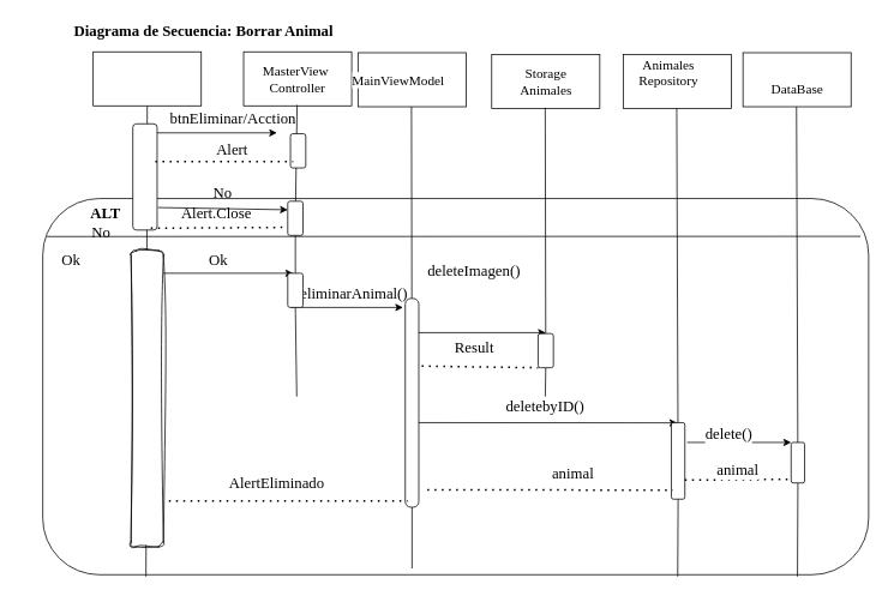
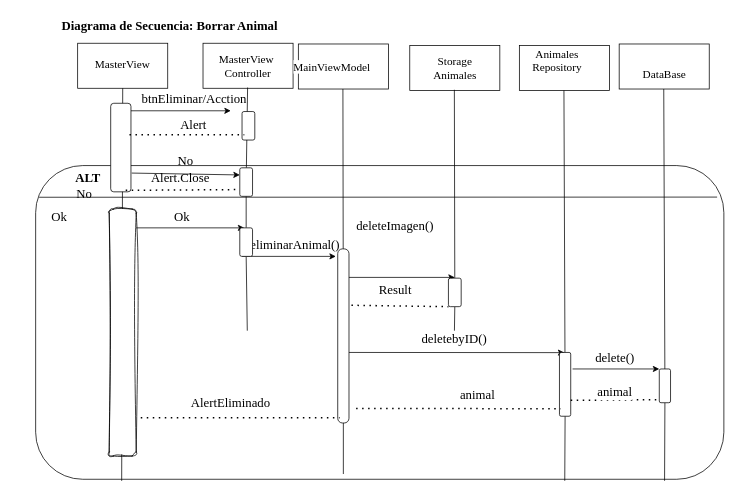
  <mxCell id="0" />
  <mxCell id="1" parent="0" />
  <mxCell id="2" value="" style="rounded=1;whiteSpace=wrap;html=1;hachureGap=4;fontFamily=Architects Daughter;fontSource=https%3A%2F%2Ffonts.googleapis.com%2Fcss%3Ffamily%3DArchitects%2BDaughter;fontSize=17;shadow=0;labelBackgroundColor=default;" vertex="1" parent="1"><mxGeometry x="47" y="220" width="917" height="418" as="geometry" /></mxCell>
  <mxCell id="3" value="" style="rounded=0;whiteSpace=wrap;html=1;hachureGap=4;fontFamily=Architects Daughter;fontSource=https%3A%2F%2Ffonts.googleapis.com%2Fcss%3Ffamily%3DArchitects%2BDaughter;fontSize=15;shadow=0;labelBackgroundColor=default;" vertex="1" parent="1"><mxGeometry x="103" y="57" width="120" height="60" as="geometry" /></mxCell>
  <mxCell id="4" value="" style="rounded=0;whiteSpace=wrap;html=1;hachureGap=4;fontFamily=Architects Daughter;fontSource=https%3A%2F%2Ffonts.googleapis.com%2Fcss%3Ffamily%3DArchitects%2BDaughter;fontSize=15;shadow=0;labelBackgroundColor=default;" vertex="1" parent="1"><mxGeometry x="270" y="57" width="120" height="60" as="geometry" /></mxCell>
  <mxCell id="5" value="" style="rounded=0;whiteSpace=wrap;html=1;hachureGap=4;fontFamily=Architects Daughter;fontSource=https%3A%2F%2Ffonts.googleapis.com%2Fcss%3Ffamily%3DArchitects%2BDaughter;fontSize=15;shadow=0;labelBackgroundColor=default;" vertex="1" parent="1"><mxGeometry x="397" y="58" width="120" height="60" as="geometry" /></mxCell>
+ <mxCell id="6" value="MasterView" style="text;html=1;strokeColor=none;fillColor=none;align=center;verticalAlign=middle;whiteSpace=wrap;rounded=0;fontSize=15;fontFamily=Architects Daughter;shadow=0;labelBackgroundColor=default;" vertex="1" parent="1"><mxGeometry x="133" y="69" width="60" height="30" as="geometry" /></mxCell>
  <mxCell id="7" value="MasterView&amp;nbsp;&lt;br&gt;Controller" style="text;html=1;strokeColor=none;fillColor=none;align=center;verticalAlign=middle;whiteSpace=wrap;rounded=0;fontSize=15;fontFamily=Architects Daughter;shadow=0;labelBackgroundColor=default;" vertex="1" parent="1"><mxGeometry x="300" y="72" width="60" height="30" as="geometry" /></mxCell>
  <mxCell id="8" value="MainViewModel" style="text;html=1;strokeColor=none;fillColor=none;align=center;verticalAlign=middle;whiteSpace=wrap;rounded=0;fontSize=15;fontFamily=Architects Daughter;shadow=0;labelBackgroundColor=default;" vertex="1" parent="1"><mxGeometry x="412" y="73" width="60" height="30" as="geometry" /></mxCell>
  <mxCell id="9" value="" style="endArrow=none;html=1;rounded=0;hachureGap=4;fontFamily=Architects Daughter;fontSource=https%3A%2F%2Ffonts.googleapis.com%2Fcss%3Ffamily%3DArchitects%2BDaughter;fontSize=15;entryX=0.5;entryY=1;entryDx=0;entryDy=0;shadow=0;labelBackgroundColor=default;exitX=0.125;exitY=1.005;exitDx=0;exitDy=0;exitPerimeter=0;" edge="1" parent="1" source="2" target="3"><mxGeometry width="50" height="50" relative="1" as="geometry"><mxPoint x="163" y="449" as="sourcePoint" /><mxPoint x="182" y="204" as="targetPoint" /></mxGeometry></mxCell>
  <mxCell id="10" value="&lt;b&gt;&lt;font style=&quot;font-size: 17px;&quot;&gt;Diagrama de Secuencia: Borrar Animal&amp;nbsp;&lt;/font&gt;&lt;/b&gt;" style="text;html=1;strokeColor=none;fillColor=none;align=center;verticalAlign=middle;whiteSpace=wrap;rounded=0;fontSize=15;fontFamily=Architects Daughter;shadow=0;labelBackgroundColor=default;" vertex="1" parent="1"><mxGeometry x="47" y="20" width="362" height="30" as="geometry" /></mxCell>
  <mxCell id="11" value="" style="endArrow=classic;html=1;rounded=0;hachureGap=4;fontFamily=Architects Daughter;fontSource=https%3A%2F%2Ffonts.googleapis.com%2Fcss%3Ffamily%3DArchitects%2BDaughter;fontSize=17;shadow=0;labelBackgroundColor=default;" edge="1" parent="1"><mxGeometry width="50" height="50" relative="1" as="geometry"><mxPoint x="164" y="147" as="sourcePoint" /><mxPoint x="307" y="147" as="targetPoint" /></mxGeometry></mxCell>
  <mxCell id="12" value="btnEliminar/Acction" style="text;html=1;strokeColor=none;fillColor=none;align=center;verticalAlign=middle;whiteSpace=wrap;rounded=0;fontSize=17;fontFamily=Architects Daughter;shadow=0;labelBackgroundColor=default;" vertex="1" parent="1"><mxGeometry x="217" y="117" width="83" height="30" as="geometry" /></mxCell>
  <mxCell id="13" value="" style="endArrow=classic;html=1;rounded=0;hachureGap=4;fontFamily=Architects Daughter;fontSource=https%3A%2F%2Ffonts.googleapis.com%2Fcss%3Ffamily%3DArchitects%2BDaughter;fontSize=17;shadow=0;labelBackgroundColor=default;" edge="1" parent="1"><mxGeometry width="50" height="50" relative="1" as="geometry"><mxPoint x="322" y="341" as="sourcePoint" /><mxPoint x="447" y="341" as="targetPoint" /></mxGeometry></mxCell>
  <mxCell id="14" value="Alert" style="text;html=1;strokeColor=none;fillColor=none;align=center;verticalAlign=middle;whiteSpace=wrap;rounded=0;fontSize=17;fontFamily=Architects Daughter;shadow=0;labelBackgroundColor=default;" vertex="1" parent="1"><mxGeometry x="215" y="152" width="85" height="30" as="geometry" /></mxCell>
  <mxCell id="15" value="" style="rounded=1;whiteSpace=wrap;html=1;hachureGap=4;fontFamily=Architects Daughter;fontSource=https%3A%2F%2Ffonts.googleapis.com%2Fcss%3Ffamily%3DArchitects%2BDaughter;fontSize=17;shadow=0;labelBackgroundColor=default;" vertex="1" parent="1"><mxGeometry x="147" y="137" width="27" height="118" as="geometry" /></mxCell>
  <mxCell id="16" value="" style="endArrow=none;html=1;rounded=0;hachureGap=4;fontFamily=Architects Daughter;fontSource=https%3A%2F%2Ffonts.googleapis.com%2Fcss%3Ffamily%3DArchitects%2BDaughter;fontSize=15;entryX=0.5;entryY=1;entryDx=0;entryDy=0;shadow=0;labelBackgroundColor=default;startArrow=none;" edge="1" parent="1" source="52"><mxGeometry width="50" height="50" relative="1" as="geometry"><mxPoint x="329" y="440" as="sourcePoint" /><mxPoint x="329.41" y="116" as="targetPoint" /></mxGeometry></mxCell>
  <mxCell id="17" value="" style="rounded=1;whiteSpace=wrap;html=1;hachureGap=4;fontFamily=Architects Daughter;fontSource=https%3A%2F%2Ffonts.googleapis.com%2Fcss%3Ffamily%3DArchitects%2BDaughter;fontSize=17;shadow=0;labelBackgroundColor=default;" vertex="1" parent="1"><mxGeometry x="322" y="148" width="17" height="38" as="geometry" /></mxCell>
  <mxCell id="18" value="" style="endArrow=none;html=1;rounded=0;hachureGap=4;fontFamily=Architects Daughter;fontSource=https%3A%2F%2Ffonts.googleapis.com%2Fcss%3Ffamily%3DArchitects%2BDaughter;fontSize=15;entryX=0.5;entryY=1;entryDx=0;entryDy=0;shadow=0;labelBackgroundColor=default;startArrow=none;" edge="1" parent="1" source="62"><mxGeometry width="50" height="50" relative="1" as="geometry"><mxPoint x="456" y="439" as="sourcePoint" /><mxPoint x="456.41" y="118" as="targetPoint" /></mxGeometry></mxCell>
  <mxCell id="19" value="&lt;b&gt;ALT&lt;/b&gt;" style="text;html=1;strokeColor=none;fillColor=none;align=center;verticalAlign=middle;whiteSpace=wrap;rounded=0;fontSize=17;fontFamily=Architects Daughter;shadow=0;labelBackgroundColor=default;" vertex="1" parent="1"><mxGeometry x="87" y="223" width="60" height="30" as="geometry" /></mxCell>
  <mxCell id="20" value="" style="rounded=0;whiteSpace=wrap;html=1;hachureGap=4;fontFamily=Architects Daughter;fontSource=https%3A%2F%2Ffonts.googleapis.com%2Fcss%3Ffamily%3DArchitects%2BDaughter;fontSize=15;shadow=0;labelBackgroundColor=default;" vertex="1" parent="1"><mxGeometry x="545.5" y="60" width="120" height="60" as="geometry" /></mxCell>
  <mxCell id="21" value="" style="rounded=0;whiteSpace=wrap;html=1;hachureGap=4;fontFamily=Architects Daughter;fontSource=https%3A%2F%2Ffonts.googleapis.com%2Fcss%3Ffamily%3DArchitects%2BDaughter;fontSize=15;shadow=0;labelBackgroundColor=default;" vertex="1" parent="1"><mxGeometry x="691.5" y="60" width="120" height="60" as="geometry" /></mxCell>
  <mxCell id="22" value="Storage&lt;br&gt;Animales" style="text;html=1;strokeColor=none;fillColor=none;align=center;verticalAlign=middle;whiteSpace=wrap;rounded=0;fontSize=15;fontFamily=Architects Daughter;shadow=0;labelBackgroundColor=default;" vertex="1" parent="1"><mxGeometry x="575.5" y="75" width="60" height="30" as="geometry" /></mxCell>
  <mxCell id="23" value="Animales&lt;br&gt;Repository" style="text;html=1;strokeColor=none;fillColor=none;align=center;verticalAlign=middle;whiteSpace=wrap;rounded=0;fontSize=15;fontFamily=Architects Daughter;shadow=0;labelBackgroundColor=default;" vertex="1" parent="1"><mxGeometry x="711.5" y="65" width="60" height="30" as="geometry" /></mxCell>
  <mxCell id="24" value="" style="endArrow=classic;html=1;rounded=0;hachureGap=4;fontFamily=Architects Daughter;fontSource=https%3A%2F%2Ffonts.googleapis.com%2Fcss%3Ffamily%3DArchitects%2BDaughter;fontSize=17;shadow=0;labelBackgroundColor=default;" edge="1" parent="1"><mxGeometry width="50" height="50" relative="1" as="geometry"><mxPoint x="462.5" y="369" as="sourcePoint" /><mxPoint x="605.5" y="369" as="targetPoint" /></mxGeometry></mxCell>
  <mxCell id="25" value="deleteImagen()" style="text;html=1;strokeColor=none;fillColor=none;align=center;verticalAlign=middle;whiteSpace=wrap;rounded=0;fontSize=17;fontFamily=Architects Daughter;shadow=0;labelBackgroundColor=default;" vertex="1" parent="1"><mxGeometry x="483" y="287" width="86" height="30" as="geometry" /></mxCell>
  <mxCell id="26" value="" style="endArrow=classic;html=1;rounded=0;hachureGap=4;fontFamily=Architects Daughter;fontSource=https%3A%2F%2Ffonts.googleapis.com%2Fcss%3Ffamily%3DArchitects%2BDaughter;fontSize=17;shadow=0;labelBackgroundColor=default;" edge="1" parent="1"><mxGeometry width="50" height="50" relative="1" as="geometry"><mxPoint x="464" y="469" as="sourcePoint" /><mxPoint x="751.5" y="469.25" as="targetPoint" /></mxGeometry></mxCell>
  <mxCell id="27" value="deletebyID()" style="text;html=1;strokeColor=none;fillColor=none;align=center;verticalAlign=middle;whiteSpace=wrap;rounded=0;fontSize=17;fontFamily=Architects Daughter;shadow=0;labelBackgroundColor=default;" vertex="1" parent="1"><mxGeometry x="509" y="437" width="192" height="30" as="geometry" /></mxCell>
  <mxCell id="28" value="" style="endArrow=none;html=1;rounded=0;hachureGap=4;fontFamily=Architects Daughter;fontSource=https%3A%2F%2Ffonts.googleapis.com%2Fcss%3Ffamily%3DArchitects%2BDaughter;fontSize=15;entryX=0.5;entryY=1;entryDx=0;entryDy=0;shadow=0;labelBackgroundColor=default;startArrow=none;" edge="1" parent="1" source="64"><mxGeometry width="50" height="50" relative="1" as="geometry"><mxPoint x="604.5" y="481" as="sourcePoint" /><mxPoint x="604.91" y="119" as="targetPoint" /></mxGeometry></mxCell>
  <mxCell id="29" value="" style="endArrow=none;html=1;rounded=0;hachureGap=4;fontFamily=Architects Daughter;fontSource=https%3A%2F%2Ffonts.googleapis.com%2Fcss%3Ffamily%3DArchitects%2BDaughter;fontSize=15;entryX=0.5;entryY=1;entryDx=0;entryDy=0;startArrow=none;shadow=0;labelBackgroundColor=default;" edge="1" parent="1" source="40"><mxGeometry width="50" height="50" relative="1" as="geometry"><mxPoint x="750.91" y="753" as="sourcePoint" /><mxPoint x="750.91" y="120" as="targetPoint" /></mxGeometry></mxCell>
  <mxCell id="30" value="No" style="text;html=1;strokeColor=none;fillColor=none;align=center;verticalAlign=middle;whiteSpace=wrap;rounded=0;fontSize=17;fontFamily=Architects Daughter;shadow=0;labelBackgroundColor=default;" vertex="1" parent="1"><mxGeometry x="57" y="253" width="110" height="11" as="geometry" /></mxCell>
  <mxCell id="31" value="" style="endArrow=none;html=1;rounded=0;hachureGap=4;fontFamily=Architects Daughter;fontSource=https%3A%2F%2Ffonts.googleapis.com%2Fcss%3Ffamily%3DArchitects%2BDaughter;fontSize=17;exitX=0.005;exitY=0.101;exitDx=0;exitDy=0;exitPerimeter=0;shadow=0;labelBackgroundColor=default;" edge="1" parent="1" source="2"><mxGeometry width="50" height="50" relative="1" as="geometry"><mxPoint x="57.575" y="361.914" as="sourcePoint" /><mxPoint x="955" y="262" as="targetPoint" /></mxGeometry></mxCell>
  <mxCell id="32" value="&amp;nbsp;Ok" style="text;html=1;strokeColor=none;fillColor=none;align=center;verticalAlign=middle;whiteSpace=wrap;rounded=0;fontSize=17;fontFamily=Architects Daughter;shadow=0;labelBackgroundColor=default;" vertex="1" parent="1"><mxGeometry x="20" y="276" width="113" height="27" as="geometry" /></mxCell>
  <mxCell id="33" value="eliminarAnimal()" style="text;html=1;strokeColor=none;fillColor=none;align=center;verticalAlign=middle;whiteSpace=wrap;rounded=0;fontSize=17;fontFamily=Architects Daughter;shadow=0;labelBackgroundColor=default;" vertex="1" parent="1"><mxGeometry x="342" y="317" width="102" height="17" as="geometry" /></mxCell>
  <mxCell id="34" value="" style="rounded=0;whiteSpace=wrap;html=1;hachureGap=4;fontFamily=Architects Daughter;fontSource=https%3A%2F%2Ffonts.googleapis.com%2Fcss%3Ffamily%3DArchitects%2BDaughter;fontSize=15;shadow=0;labelBackgroundColor=default;" vertex="1" parent="1"><mxGeometry x="824.5" y="58" width="120" height="60" as="geometry" /></mxCell>
  <mxCell id="35" value="DataBase" style="text;html=1;strokeColor=none;fillColor=none;align=center;verticalAlign=middle;whiteSpace=wrap;rounded=0;fontSize=15;fontFamily=Architects Daughter;shadow=0;labelBackgroundColor=default;" vertex="1" parent="1"><mxGeometry x="854.5" y="83" width="60" height="30" as="geometry" /></mxCell>
  <mxCell id="36" value="" style="endArrow=none;html=1;rounded=0;hachureGap=4;fontFamily=Architects Daughter;fontSource=https%3A%2F%2Ffonts.googleapis.com%2Fcss%3Ffamily%3DArchitects%2BDaughter;fontSize=15;entryX=0.5;entryY=1;entryDx=0;entryDy=0;startArrow=none;shadow=0;labelBackgroundColor=default;" edge="1" parent="1" source="42"><mxGeometry width="50" height="50" relative="1" as="geometry"><mxPoint x="883.91" y="751" as="sourcePoint" /><mxPoint x="883.91" y="118" as="targetPoint" /></mxGeometry></mxCell>
  <mxCell id="37" value="" style="endArrow=none;dashed=1;html=1;dashPattern=1 3;strokeWidth=2;rounded=0;hachureGap=4;fontFamily=Architects Daughter;fontSource=https%3A%2F%2Ffonts.googleapis.com%2Fcss%3Ffamily%3DArchitects%2BDaughter;fontSize=17;exitX=1.158;exitY=0.193;exitDx=0;exitDy=0;exitPerimeter=0;shadow=0;labelBackgroundColor=default;" edge="1" parent="1"><mxGeometry width="50" height="50" relative="1" as="geometry"><mxPoint x="467.766" y="406.163" as="sourcePoint" /><mxPoint x="597" y="408" as="targetPoint" /></mxGeometry></mxCell>
  <mxCell id="38" value="Result" style="text;html=1;strokeColor=none;fillColor=none;align=center;verticalAlign=middle;whiteSpace=wrap;rounded=0;fontSize=17;fontFamily=Architects Daughter;shadow=0;labelBackgroundColor=default;" vertex="1" parent="1"><mxGeometry x="483" y="367" width="87" height="40" as="geometry" /></mxCell>
  <mxCell id="39" value="" style="endArrow=none;html=1;rounded=0;hachureGap=4;fontFamily=Architects Daughter;fontSource=https%3A%2F%2Ffonts.googleapis.com%2Fcss%3Ffamily%3DArchitects%2BDaughter;fontSize=15;entryX=0.5;entryY=1;entryDx=0;entryDy=0;shadow=0;labelBackgroundColor=default;" edge="1" parent="1" target="40"><mxGeometry width="50" height="50" relative="1" as="geometry"><mxPoint x="752" y="640" as="sourcePoint" /><mxPoint x="750.91" y="120" as="targetPoint" /></mxGeometry></mxCell>
  <mxCell id="40" value="" style="rounded=1;whiteSpace=wrap;html=1;hachureGap=4;fontFamily=Architects Daughter;fontSource=https%3A%2F%2Ffonts.googleapis.com%2Fcss%3Ffamily%3DArchitects%2BDaughter;fontSize=17;shadow=0;labelBackgroundColor=default;" vertex="1" parent="1"><mxGeometry x="744.95" y="469" width="15" height="85" as="geometry" /></mxCell>
  <mxCell id="41" value="" style="endArrow=none;html=1;rounded=0;hachureGap=4;fontFamily=Architects Daughter;fontSource=https%3A%2F%2Ffonts.googleapis.com%2Fcss%3Ffamily%3DArchitects%2BDaughter;fontSize=15;entryX=0.5;entryY=1;entryDx=0;entryDy=0;shadow=0;labelBackgroundColor=default;" edge="1" parent="1" target="42"><mxGeometry width="50" height="50" relative="1" as="geometry"><mxPoint x="885" y="640" as="sourcePoint" /><mxPoint x="883.91" y="118" as="targetPoint" /></mxGeometry></mxCell>
  <mxCell id="42" value="" style="rounded=1;whiteSpace=wrap;html=1;hachureGap=4;fontFamily=Architects Daughter;fontSource=https%3A%2F%2Ffonts.googleapis.com%2Fcss%3Ffamily%3DArchitects%2BDaughter;fontSize=17;shadow=0;labelBackgroundColor=default;" vertex="1" parent="1"><mxGeometry x="877.95" y="491" width="15" height="45" as="geometry" /></mxCell>
  <mxCell id="43" value="" style="endArrow=classic;html=1;rounded=0;hachureGap=4;fontFamily=Architects Daughter;fontSource=https%3A%2F%2Ffonts.googleapis.com%2Fcss%3Ffamily%3DArchitects%2BDaughter;fontSize=17;entryX=0;entryY=0;entryDx=0;entryDy=0;shadow=0;labelBackgroundColor=default;" edge="1" parent="1" target="42"><mxGeometry width="50" height="50" relative="1" as="geometry"><mxPoint x="762.45" y="491" as="sourcePoint" /><mxPoint x="812.45" y="445" as="targetPoint" /></mxGeometry></mxCell>
  <mxCell id="44" value="" style="endArrow=none;dashed=1;html=1;dashPattern=1 3;strokeWidth=2;rounded=0;hachureGap=4;fontFamily=Architects Daughter;fontSource=https%3A%2F%2Ffonts.googleapis.com%2Fcss%3Ffamily%3DArchitects%2BDaughter;fontSize=17;exitX=1;exitY=0.75;exitDx=0;exitDy=0;shadow=0;labelBackgroundColor=default;" edge="1" parent="1" source="40"><mxGeometry width="50" height="50" relative="1" as="geometry"><mxPoint x="826.45" y="582" as="sourcePoint" /><mxPoint x="876.45" y="532" as="targetPoint" /></mxGeometry></mxCell>
  <mxCell id="45" value="" style="endArrow=none;dashed=1;html=1;dashPattern=1 3;strokeWidth=2;rounded=0;hachureGap=4;fontFamily=Architects Daughter;fontSource=https%3A%2F%2Ffonts.googleapis.com%2Fcss%3Ffamily%3DArchitects%2BDaughter;fontSize=17;exitX=1.076;exitY=0.93;exitDx=0;exitDy=0;exitPerimeter=0;shadow=0;labelBackgroundColor=default;" edge="1" parent="1"><mxGeometry width="50" height="50" relative="1" as="geometry"><mxPoint x="474.002" y="543.63" as="sourcePoint" /><mxPoint x="746.45" y="544" as="targetPoint" /></mxGeometry></mxCell>
- <mxCell id="46" value="delete()" style="text;html=1;strokeColor=none;fillColor=none;align=center;verticalAlign=middle;whiteSpace=wrap;rounded=0;fontSize=17;fontFamily=Architects Daughter;shadow=0;labelBackgroundColor=default;" vertex="1" parent="1"><mxGeometry x="779.45" y="467" width="60" height="30" as="geometry" /></mxCell>
+ <mxCell id="46" value="delete()" style="text;html=1;strokeColor=none;fillColor=none;align=center;verticalAlign=middle;whiteSpace=wrap;rounded=0;fontSize=17;fontFamily=Architects Daughter;shadow=0;labelBackgroundColor=default;" vertex="1" parent="1"><mxGeometry x="789.45" y="462" width="60" height="30" as="geometry" /></mxCell>
  <mxCell id="47" value="animal" style="text;html=1;strokeColor=none;fillColor=none;align=center;verticalAlign=middle;whiteSpace=wrap;rounded=0;fontSize=17;fontFamily=Architects Daughter;shadow=0;labelBackgroundColor=default;" vertex="1" parent="1"><mxGeometry x="789.45" y="507" width="60" height="30" as="geometry" /></mxCell>
  <mxCell id="48" value="animal" style="text;html=1;strokeColor=none;fillColor=none;align=center;verticalAlign=middle;whiteSpace=wrap;rounded=0;fontSize=17;fontFamily=Architects Daughter;shadow=0;labelBackgroundColor=default;" vertex="1" parent="1"><mxGeometry x="606.45" y="512" width="60" height="30" as="geometry" /></mxCell>
  <mxCell id="49" value="" style="endArrow=none;dashed=1;html=1;dashPattern=1 3;strokeWidth=2;rounded=0;shadow=0;labelBackgroundColor=#e6d1d1;sketch=0;hachureGap=4;jiggle=2;curveFitting=1;fontFamily=Architects Daughter;fontSource=https%3A%2F%2Ffonts.googleapis.com%2Fcss%3Ffamily%3DArchitects%2BDaughter;fontSize=17;" edge="1" parent="1"><mxGeometry width="50" height="50" relative="1" as="geometry"><mxPoint x="172" y="179" as="sourcePoint" /><mxPoint x="325" y="179" as="targetPoint" /></mxGeometry></mxCell>
  <mxCell id="50" value="" style="rounded=1;whiteSpace=wrap;html=1;shadow=0;labelBackgroundColor=#e6d1d1;sketch=1;hachureGap=4;jiggle=2;curveFitting=1;fontFamily=Architects Daughter;fontSource=https%3A%2F%2Ffonts.googleapis.com%2Fcss%3Ffamily%3DArchitects%2BDaughter;fontSize=17;" vertex="1" parent="1"><mxGeometry x="145" y="278" width="36" height="329" as="geometry" /></mxCell>
  <mxCell id="51" value="" style="endArrow=none;html=1;rounded=0;hachureGap=4;fontFamily=Architects Daughter;fontSource=https%3A%2F%2Ffonts.googleapis.com%2Fcss%3Ffamily%3DArchitects%2BDaughter;fontSize=15;entryX=0.5;entryY=1;entryDx=0;entryDy=0;shadow=0;labelBackgroundColor=default;startArrow=none;" edge="1" parent="1" source="59" target="52"><mxGeometry width="50" height="50" relative="1" as="geometry"><mxPoint x="329" y="440" as="sourcePoint" /><mxPoint x="329.41" y="116" as="targetPoint" /></mxGeometry></mxCell>
  <mxCell id="52" value="" style="rounded=1;whiteSpace=wrap;html=1;hachureGap=4;fontFamily=Architects Daughter;fontSource=https%3A%2F%2Ffonts.googleapis.com%2Fcss%3Ffamily%3DArchitects%2BDaughter;fontSize=17;shadow=0;labelBackgroundColor=default;" vertex="1" parent="1"><mxGeometry x="319" y="223" width="17" height="38" as="geometry" /></mxCell>
  <mxCell id="53" value="" style="endArrow=classic;html=1;rounded=0;shadow=0;labelBackgroundColor=#e6d1d1;sketch=0;hachureGap=4;jiggle=2;curveFitting=1;fontFamily=Architects Daughter;fontSource=https%3A%2F%2Ffonts.googleapis.com%2Fcss%3Ffamily%3DArchitects%2BDaughter;fontSize=17;entryX=0;entryY=0.25;entryDx=0;entryDy=0;" edge="1" parent="1" target="52"><mxGeometry width="50" height="50" relative="1" as="geometry"><mxPoint x="175" y="230" as="sourcePoint" /><mxPoint x="225" y="180" as="targetPoint" /></mxGeometry></mxCell>
  <mxCell id="54" value="No" style="text;html=1;strokeColor=none;fillColor=none;align=center;verticalAlign=middle;whiteSpace=wrap;rounded=0;fontSize=17;fontFamily=Architects Daughter;" vertex="1" parent="1"><mxGeometry x="217" y="200" width="60" height="30" as="geometry" /></mxCell>
  <mxCell id="55" value="" style="endArrow=none;dashed=1;html=1;dashPattern=1 3;strokeWidth=2;rounded=0;shadow=0;labelBackgroundColor=#e6d1d1;sketch=0;hachureGap=4;jiggle=2;curveFitting=1;fontFamily=Architects Daughter;fontSource=https%3A%2F%2Ffonts.googleapis.com%2Fcss%3Ffamily%3DArchitects%2BDaughter;fontSize=17;exitX=1;exitY=0;exitDx=0;exitDy=0;" edge="1" parent="1" source="30"><mxGeometry width="50" height="50" relative="1" as="geometry"><mxPoint x="271" y="302" as="sourcePoint" /><mxPoint x="314" y="252" as="targetPoint" /></mxGeometry></mxCell>
  <mxCell id="56" value="Alert.Close" style="text;html=1;strokeColor=none;fillColor=none;align=center;verticalAlign=middle;whiteSpace=wrap;rounded=0;fontSize=17;fontFamily=Architects Daughter;" vertex="1" parent="1"><mxGeometry x="210" y="223" width="60" height="30" as="geometry" /></mxCell>
  <mxCell id="57" value="" style="endArrow=classic;html=1;rounded=0;shadow=0;labelBackgroundColor=#e6d1d1;sketch=0;hachureGap=4;jiggle=2;curveFitting=1;fontFamily=Architects Daughter;fontSource=https%3A%2F%2Ffonts.googleapis.com%2Fcss%3Ffamily%3DArchitects%2BDaughter;fontSize=17;" edge="1" parent="1"><mxGeometry width="50" height="50" relative="1" as="geometry"><mxPoint x="181" y="303" as="sourcePoint" /><mxPoint x="325" y="303" as="targetPoint" /></mxGeometry></mxCell>
  <mxCell id="58" value="" style="endArrow=none;html=1;rounded=0;hachureGap=4;fontFamily=Architects Daughter;fontSource=https%3A%2F%2Ffonts.googleapis.com%2Fcss%3Ffamily%3DArchitects%2BDaughter;fontSize=15;entryX=0.5;entryY=1;entryDx=0;entryDy=0;shadow=0;labelBackgroundColor=default;" edge="1" parent="1" target="59"><mxGeometry width="50" height="50" relative="1" as="geometry"><mxPoint x="329" y="440" as="sourcePoint" /><mxPoint x="327.5" y="261" as="targetPoint" /></mxGeometry></mxCell>
  <mxCell id="59" value="" style="rounded=1;whiteSpace=wrap;html=1;hachureGap=4;fontFamily=Architects Daughter;fontSource=https%3A%2F%2Ffonts.googleapis.com%2Fcss%3Ffamily%3DArchitects%2BDaughter;fontSize=17;shadow=0;labelBackgroundColor=default;" vertex="1" parent="1"><mxGeometry x="319" y="303" width="17" height="38" as="geometry" /></mxCell>
  <mxCell id="60" value="&amp;nbsp;Ok" style="text;html=1;strokeColor=none;fillColor=none;align=center;verticalAlign=middle;whiteSpace=wrap;rounded=0;fontSize=17;fontFamily=Architects Daughter;shadow=0;labelBackgroundColor=default;" vertex="1" parent="1"><mxGeometry x="181" y="279.5" width="118" height="21.5" as="geometry" /></mxCell>
  <mxCell id="61" value="" style="endArrow=none;html=1;rounded=0;hachureGap=4;fontFamily=Architects Daughter;fontSource=https%3A%2F%2Ffonts.googleapis.com%2Fcss%3Ffamily%3DArchitects%2BDaughter;fontSize=15;entryX=0.5;entryY=1;entryDx=0;entryDy=0;shadow=0;labelBackgroundColor=default;" edge="1" parent="1" target="62"><mxGeometry width="50" height="50" relative="1" as="geometry"><mxPoint x="457" y="631" as="sourcePoint" /><mxPoint x="456.41" y="118" as="targetPoint" /></mxGeometry></mxCell>
  <mxCell id="62" value="" style="rounded=1;whiteSpace=wrap;html=1;hachureGap=4;fontFamily=Architects Daughter;fontSource=https%3A%2F%2Ffonts.googleapis.com%2Fcss%3Ffamily%3DArchitects%2BDaughter;fontSize=17;shadow=0;labelBackgroundColor=default;arcSize=42;" vertex="1" parent="1"><mxGeometry x="449.5" y="331" width="15" height="232" as="geometry" /></mxCell>
  <mxCell id="63" value="" style="endArrow=none;html=1;rounded=0;hachureGap=4;fontFamily=Architects Daughter;fontSource=https%3A%2F%2Ffonts.googleapis.com%2Fcss%3Ffamily%3DArchitects%2BDaughter;fontSize=15;entryX=0.5;entryY=1;entryDx=0;entryDy=0;shadow=0;labelBackgroundColor=default;" edge="1" parent="1" target="64"><mxGeometry width="50" height="50" relative="1" as="geometry"><mxPoint x="605" y="440" as="sourcePoint" /><mxPoint x="604.91" y="119" as="targetPoint" /></mxGeometry></mxCell>
  <mxCell id="64" value="" style="rounded=1;whiteSpace=wrap;html=1;hachureGap=4;fontFamily=Architects Daughter;fontSource=https%3A%2F%2Ffonts.googleapis.com%2Fcss%3Ffamily%3DArchitects%2BDaughter;fontSize=17;shadow=0;labelBackgroundColor=default;" vertex="1" parent="1"><mxGeometry x="597" y="370" width="17" height="38" as="geometry" /></mxCell>
  <mxCell id="65" value="" style="endArrow=none;dashed=1;html=1;dashPattern=1 3;strokeWidth=2;rounded=0;shadow=0;labelBackgroundColor=#e6d1d1;sketch=0;hachureGap=4;jiggle=2;curveFitting=1;fontFamily=Architects Daughter;fontSource=https%3A%2F%2Ffonts.googleapis.com%2Fcss%3Ffamily%3DArchitects%2BDaughter;fontSize=17;exitX=1.168;exitY=0.845;exitDx=0;exitDy=0;exitPerimeter=0;" edge="1" parent="1" source="50"><mxGeometry width="50" height="50" relative="1" as="geometry"><mxPoint x="402" y="606" as="sourcePoint" /><mxPoint x="452" y="556" as="targetPoint" /></mxGeometry></mxCell>
  <mxCell id="66" value="AlertEliminado" style="text;html=1;strokeColor=none;fillColor=none;align=center;verticalAlign=middle;whiteSpace=wrap;rounded=0;fontSize=17;fontFamily=Architects Daughter;shadow=0;labelBackgroundColor=default;" vertex="1" parent="1"><mxGeometry x="249" y="522" width="116" height="30" as="geometry" /></mxCell>
